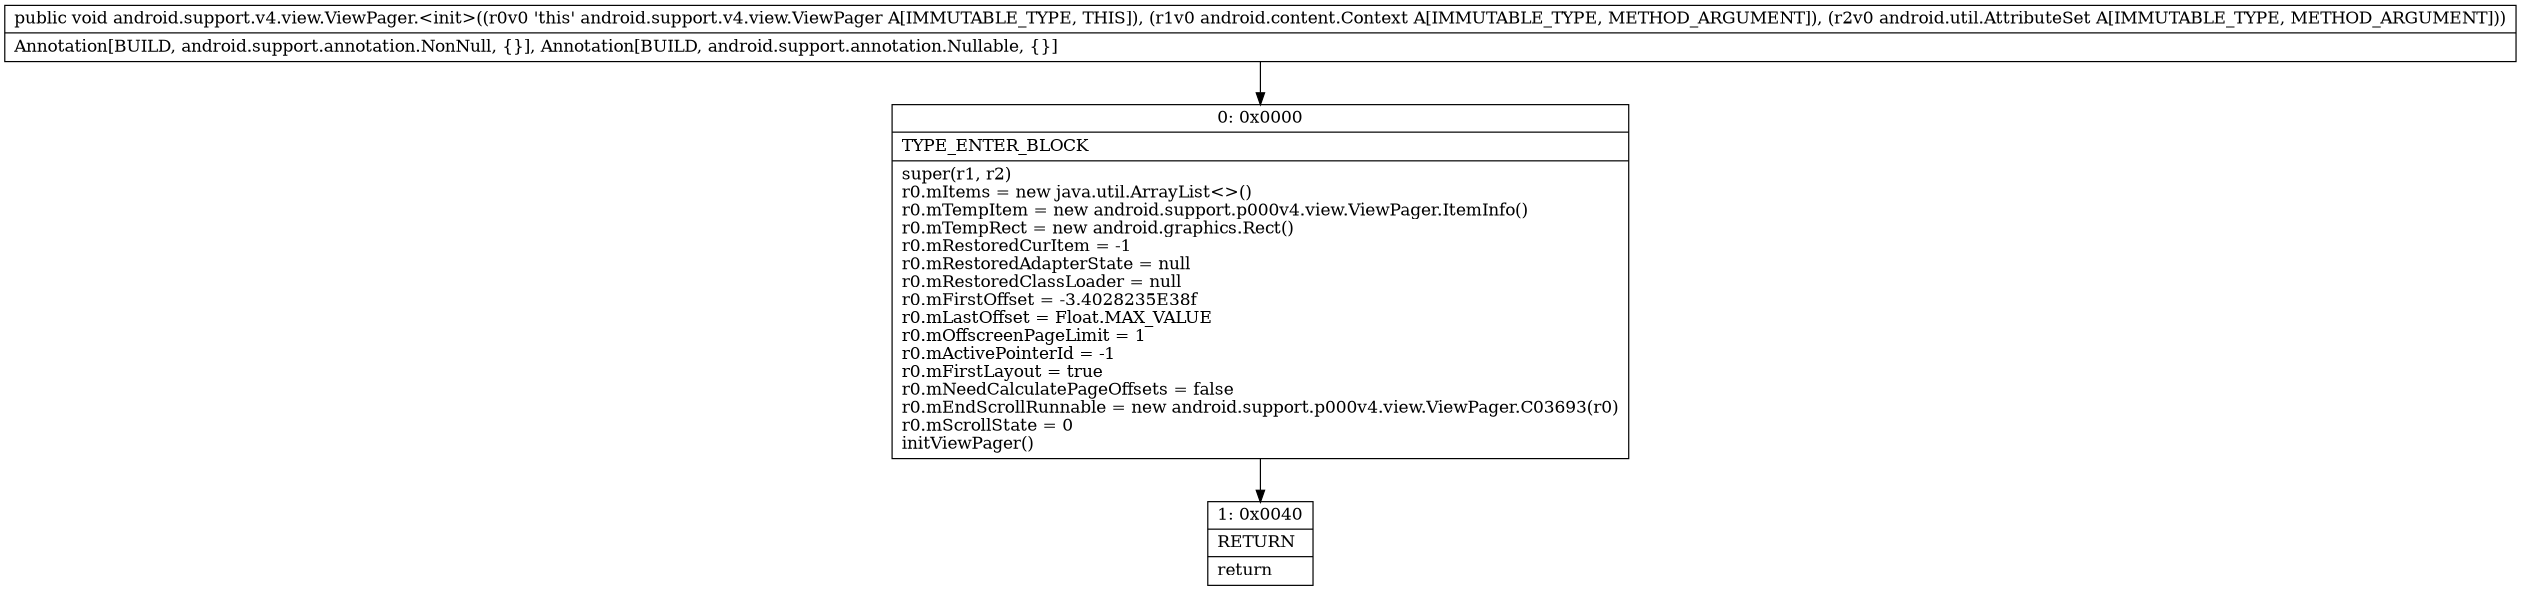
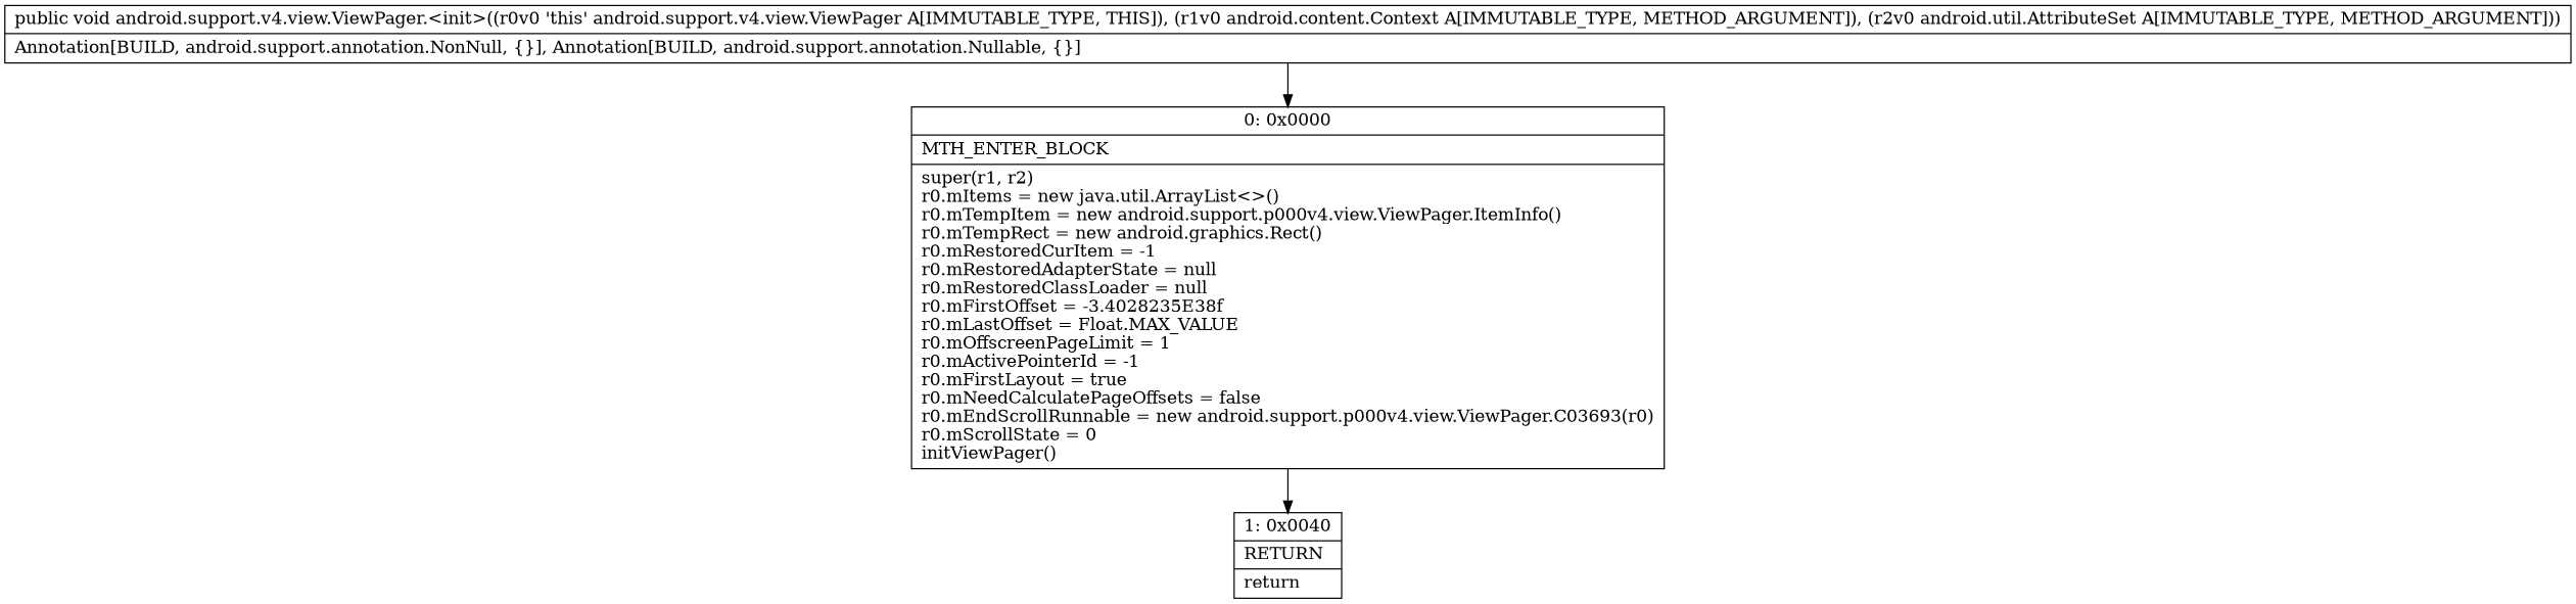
  digraph {
    node [shape=record]
-   n1 [label="{0\:\ 0x0000|TYPE_ENTER_BLOCK\l|super(r1, r2)\lr0.mItems = new java.util.ArrayList\<\>()\lr0.mTempItem = new android.support.p000v4.view.ViewPager.ItemInfo()\lr0.mTempRect = new android.graphics.Rect()\lr0.mRestoredCurItem = \-1\lr0.mRestoredAdapterState = null\lr0.mRestoredClassLoader = null\lr0.mFirstOffset = \-3.4028235E38f\lr0.mLastOffset = Float.MAX_VALUE\lr0.mOffscreenPageLimit = 1\lr0.mActivePointerId = \-1\lr0.mFirstLayout = true\lr0.mNeedCalculatePageOffsets = false\lr0.mEndScrollRunnable = new android.support.p000v4.view.ViewPager.C03693(r0)\lr0.mScrollState = 0\linitViewPager()\l}"]
+   n1 [label="{0\:\ 0x0000|MTH_ENTER_BLOCK\l|super(r1, r2)\lr0.mItems = new java.util.ArrayList\<\>()\lr0.mTempItem = new android.support.p000v4.view.ViewPager.ItemInfo()\lr0.mTempRect = new android.graphics.Rect()\lr0.mRestoredCurItem = \-1\lr0.mRestoredAdapterState = null\lr0.mRestoredClassLoader = null\lr0.mFirstOffset = \-3.4028235E38f\lr0.mLastOffset = Float.MAX_VALUE\lr0.mOffscreenPageLimit = 1\lr0.mActivePointerId = \-1\lr0.mFirstLayout = true\lr0.mNeedCalculatePageOffsets = false\lr0.mEndScrollRunnable = new android.support.p000v4.view.ViewPager.C03693(r0)\lr0.mScrollState = 0\linitViewPager()\l}"]
    n2 [label="{1\:\ 0x0040|RETURN\l|return\l}"]
    n3 [label="{public void android.support.v4.view.ViewPager.\<init\>((r0v0 'this' android.support.v4.view.ViewPager A[IMMUTABLE_TYPE, THIS]), (r1v0 android.content.Context A[IMMUTABLE_TYPE, METHOD_ARGUMENT]), (r2v0 android.util.AttributeSet A[IMMUTABLE_TYPE, METHOD_ARGUMENT]))  | Annotation[BUILD, android.support.annotation.NonNull, \{\}], Annotation[BUILD, android.support.annotation.Nullable, \{\}]\l}"]
    n1 -> n2
    n3 -> n1
  }
